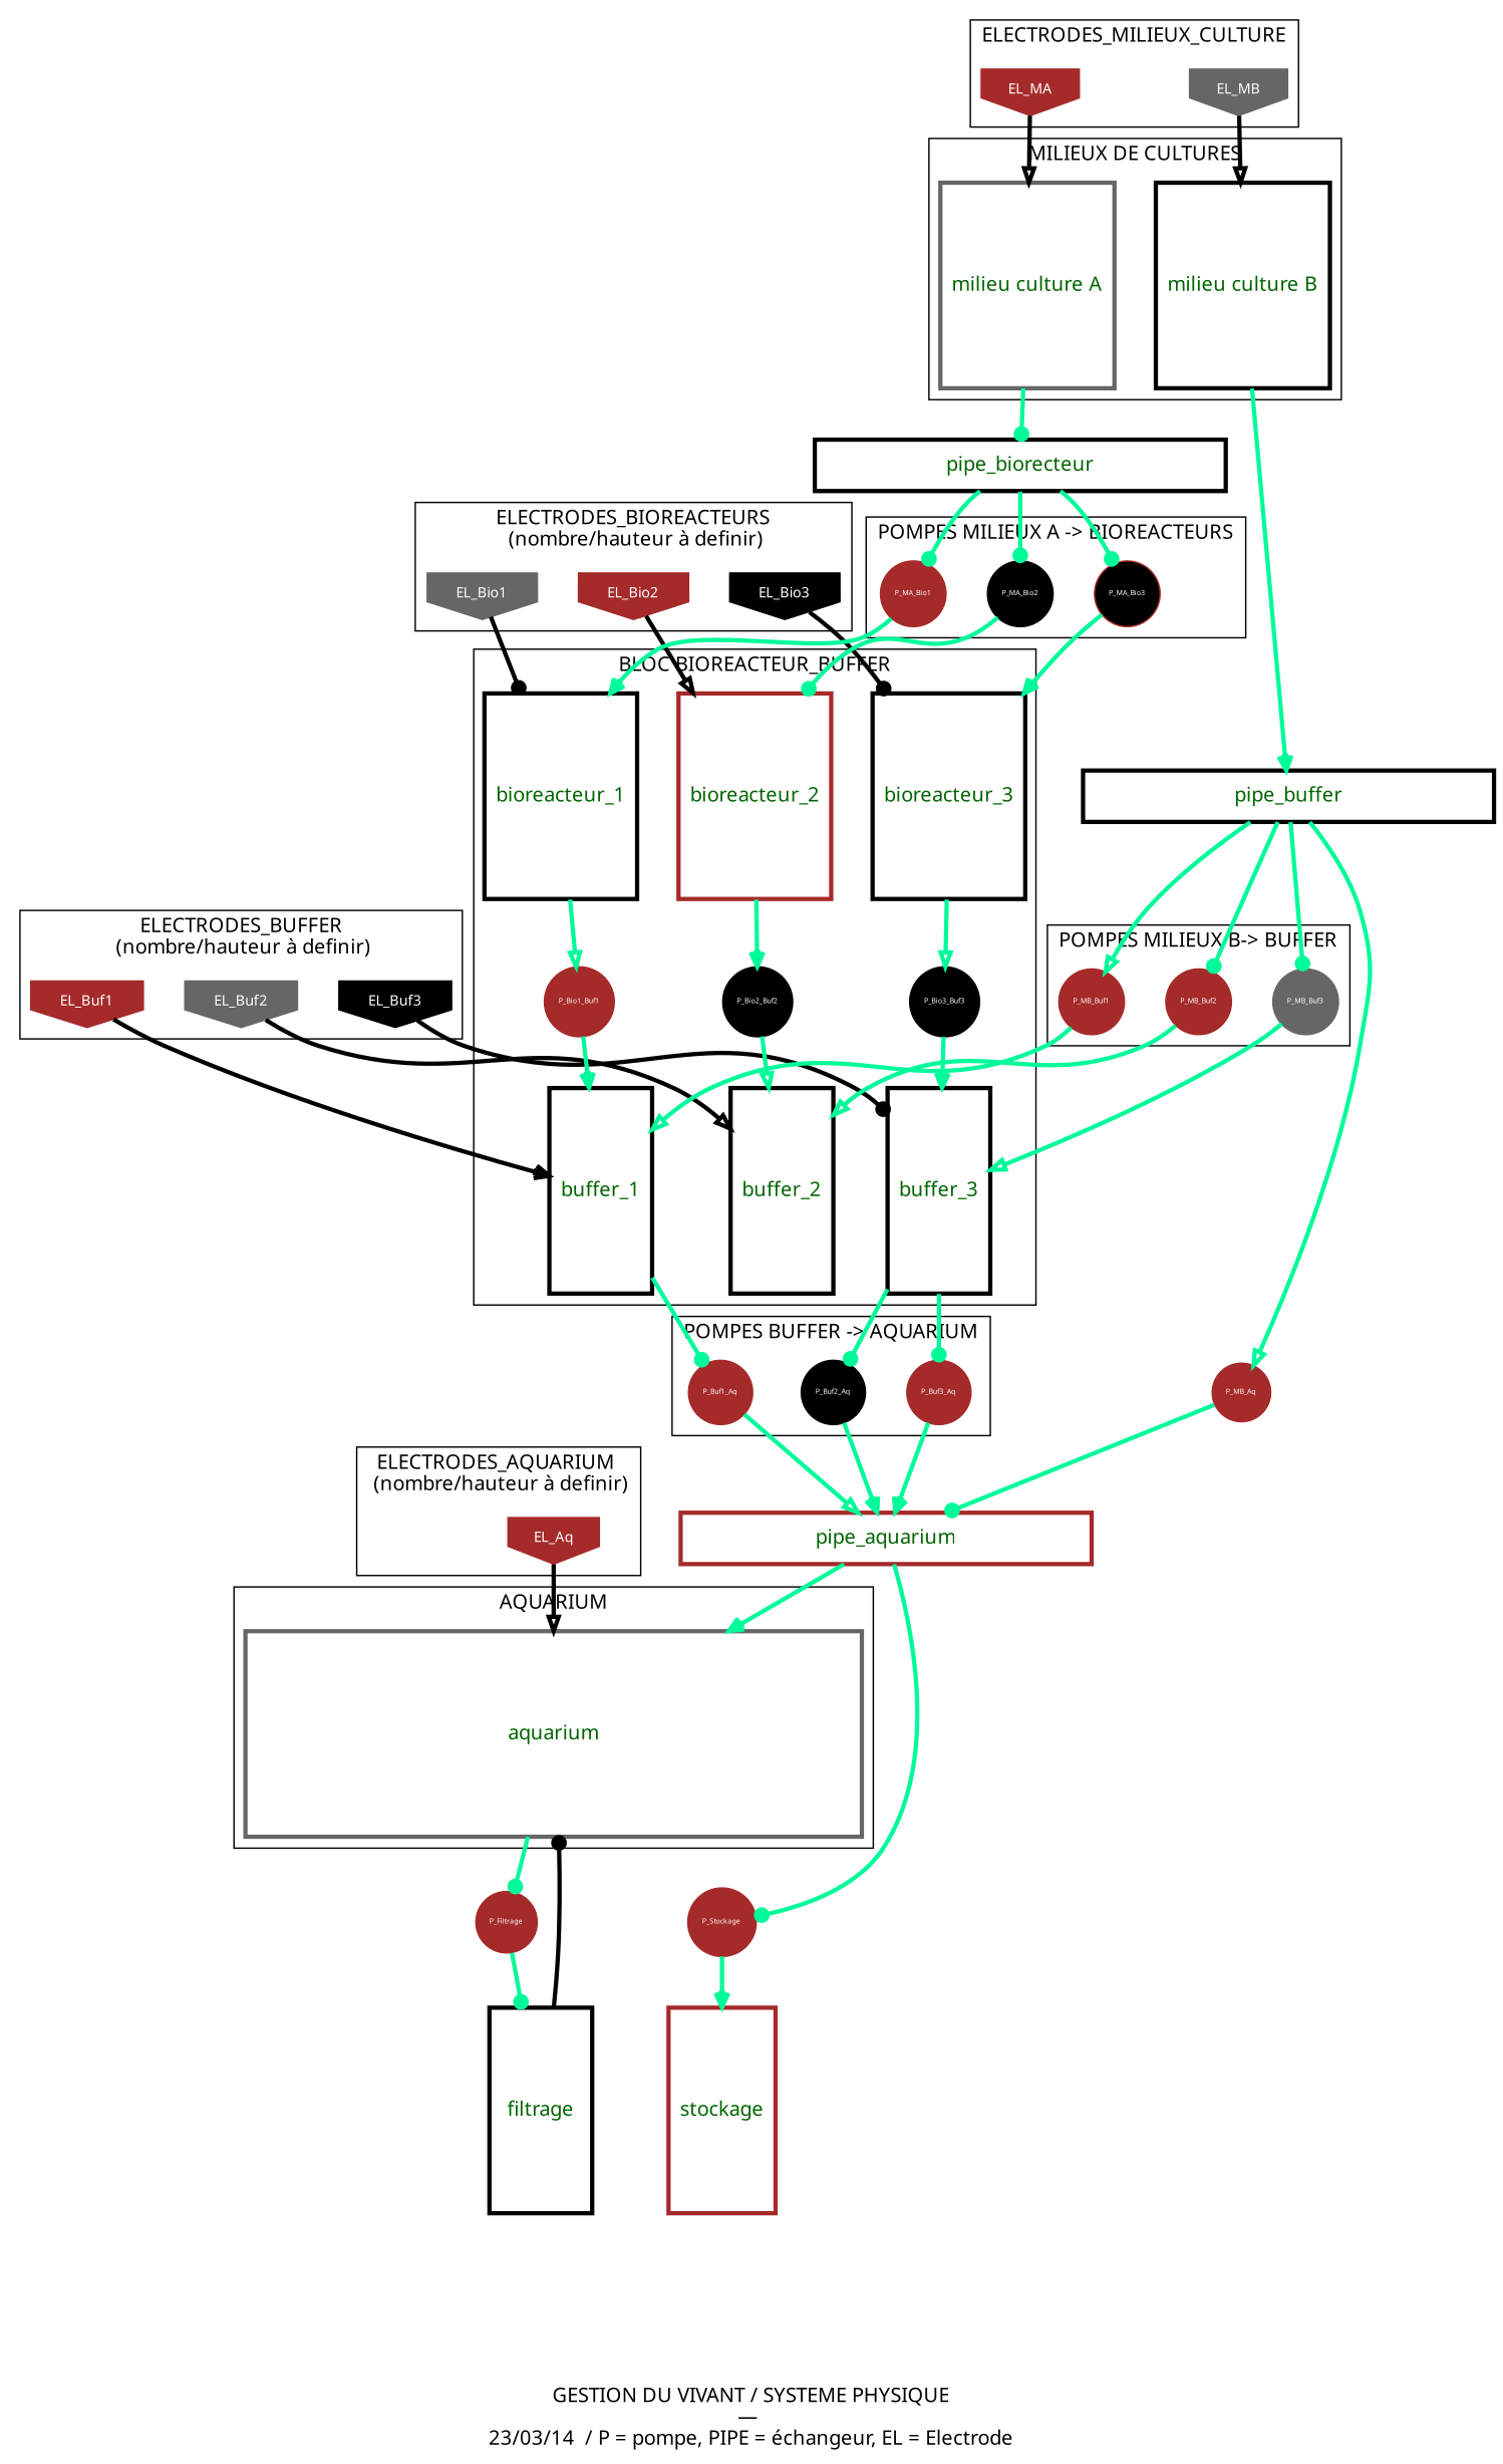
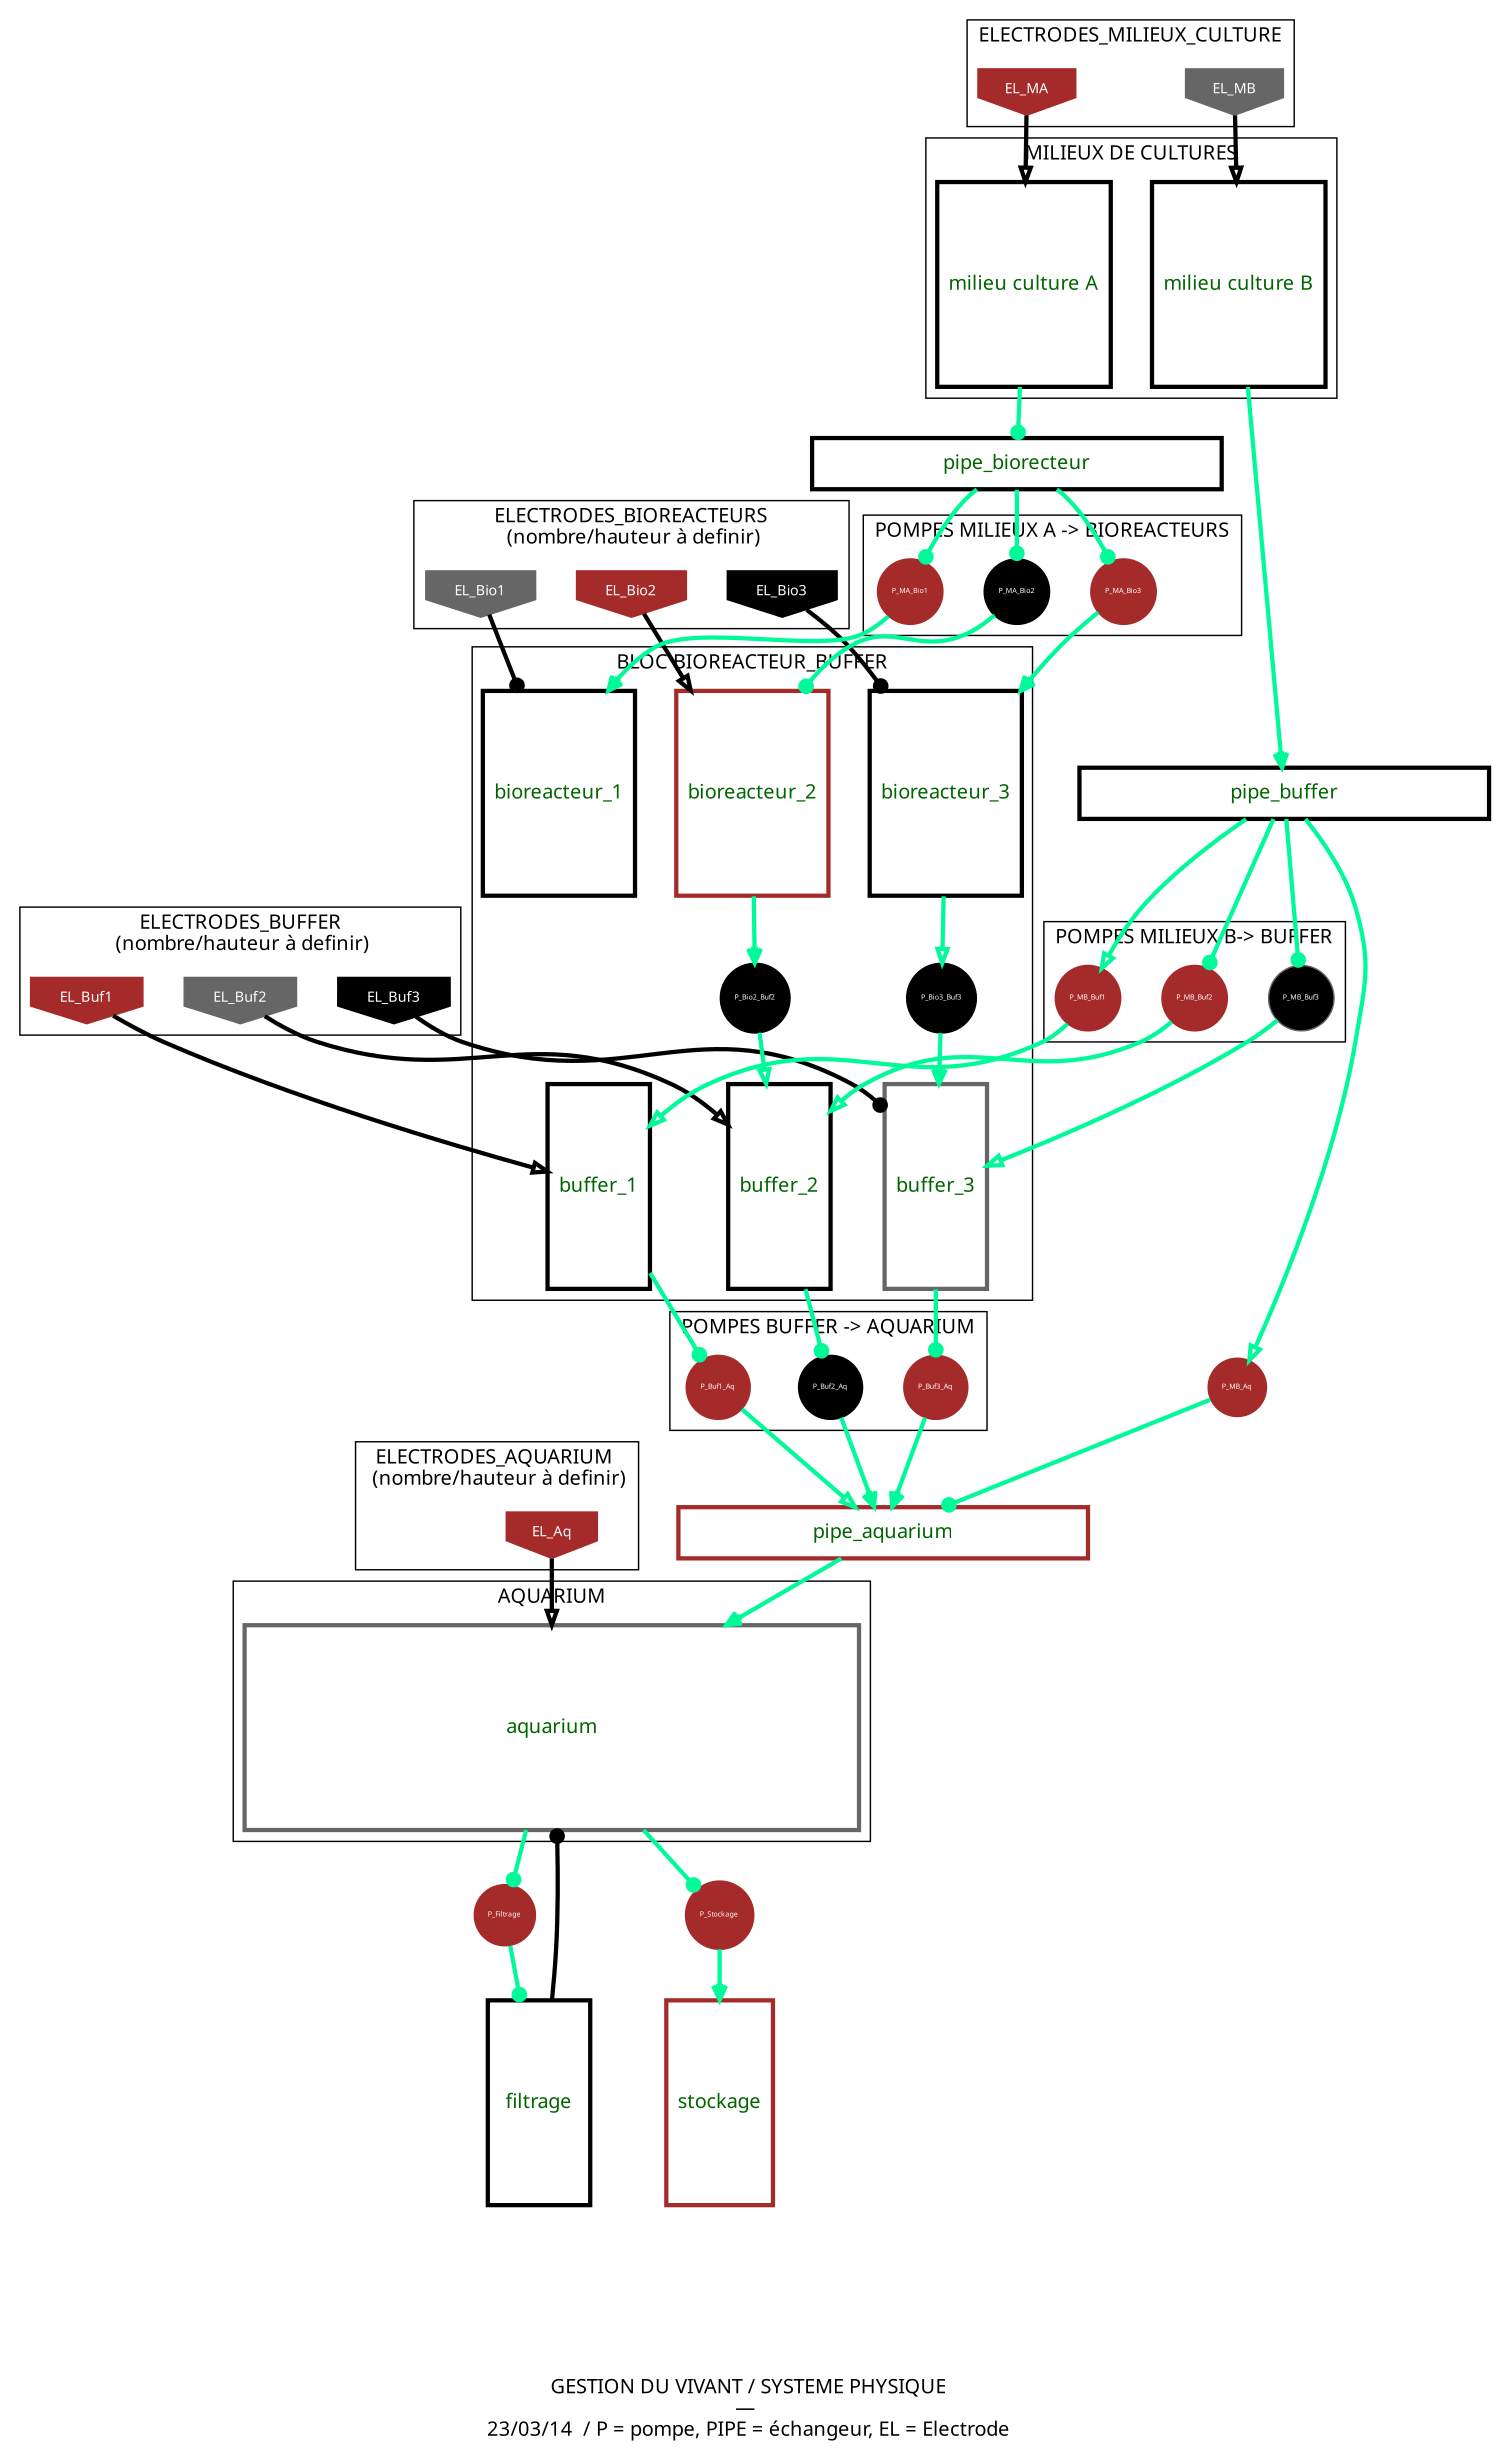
  digraph {
    fontname=myriadpro
    fontsize=14
    label="\n\nGESTION DU VIVANT / SYSTEME PHYSIQUE\n— \n23/03/14  / P = pompe, PIPE = échangeur, EL = Electrode"
    nodesep=.4
    rankdir=TP
    node [color=brown fontcolor=white fontname=myriadpro fontsize=5 shape=circle style=filled]
    edge [arrowhead=dot color=mediumspringgreen fontname=monaco fontsize=10 penwidth=3]
    n1 [color=black fontcolor=darkgreen fontsize=14 height=2 label="milieu culture B" penwidth=3 shape=box width=1 style=""]
-   n2 [color=gray40 fontcolor=darkgreen fontsize=14 height=2 label="milieu culture A" penwidth=3 shape=box width=1 style=""]
+   n2 [color=black fontcolor=darkgreen fontsize=14 height=2 label="milieu culture A" penwidth=3 shape=box width=1 style=""]
    aquarium [color=gray40 fontcolor=darkgreen fontsize=14 height=2 penwidth=3 shape=box width=6 style=""]
    bioreacteur_1 [color=black fontcolor=darkgreen fontsize=14 height=2 penwidth=3 shape=box width=1 style=""]
    bioreacteur_2 [fontcolor=darkgreen fontsize=14 height=2 penwidth=3 shape=box width=1 style=""]
    bioreacteur_3 [color=black fontcolor=darkgreen fontsize=14 height=2 penwidth=3 shape=box width=1 style=""]
    buffer_1 [color=black fontcolor=darkgreen fontsize=14 height=2 penwidth=3 shape=box width=1 style=""]
    buffer_2 [color=black fontcolor=darkgreen fontsize=14 height=2 penwidth=3 shape=box width=1 style=""]
-   buffer_3 [color=black fontcolor=darkgreen fontsize=14 height=2 penwidth=3 shape=box width=1 style=""]
+   buffer_3 [color=gray40 fontcolor=darkgreen fontsize=14 height=2 penwidth=3 shape=box width=1 style=""]
    stockage [fontcolor=darkgreen fontsize=14 height=2 penwidth=3 shape=box width=1 style=""]
    filtrage [color=black fontcolor=darkgreen fontsize=14 height=2 penwidth=3 shape=box width=1 style=""]
    pipe_biorecteur [color=black fontcolor=darkgreen fontsize=14 penwidth=3 shape=box width=4 style=""]
    pipe_buffer [color=black fontcolor=darkgreen fontsize=14 penwidth=3 shape=box width=4 style=""]
    pipe_aquarium [fontcolor=darkgreen fontsize=14 penwidth=3 shape=box width=4 style=""]
    EL_Bio1 [color=gray40 fontsize=10 shape=invhouse]
    EL_Bio2 [fontsize=10 shape=invhouse]
    EL_Bio3 [color=black fontsize=10 shape=invhouse]
    EL_MA [fontsize=10 shape=invhouse]
    EL_MB [color=gray40 fontsize=10 shape=invhouse]
    EL_Buf1 [fontsize=10 shape=invhouse]
    EL_Buf2 [color=gray40 fontsize=10 shape=invhouse]
    EL_Buf3 [color=black fontsize=10 shape=invhouse]
    EL_Aq [fontsize=10 shape=invhouse]
    P_MA_Bio1
    P_MA_Bio2 [color=black]
-   P_MA_Bio3 [fillcolor=black]
+   P_MA_Bio3
    P_MB_Buf1
    P_MB_Buf2
-   P_MB_Buf3 [color=gray40]
+   P_MB_Buf3 [color=gray40 fillcolor=black]
    P_Buf1_Aq
    P_Buf2_Aq [color=black]
    P_Buf3_Aq
-   P_Bio1_Buf1
    P_Bio2_Buf2 [color=black]
    P_Bio3_Buf3 [color=black]
    P_MB_Aq
    P_Filtrage
    P_Stockage
    subgraph sub_1 {
      bioreacteur_1
      bioreacteur_2
      bioreacteur_3
      buffer_1
      buffer_2
      buffer_3
      stockage
      filtrage
      subgraph cluster_2 {
        label="MILIEUX DE CULTURES"
        n1
        n2
      }
      subgraph cluster_3 {
        label=AQUARIUM
        aquarium
      }
    }
    subgraph sub_4 {
      label=CULTURES
      pipe_biorecteur
      pipe_buffer
      pipe_aquarium
    }
    subgraph sub_5 {
      EL_Bio1
      EL_Bio2
      EL_Bio3
      EL_MA
      EL_MB
      EL_Buf1
      EL_Buf2
      EL_Buf3
      EL_Aq
    }
    subgraph cluster_6 {
      label="ELECTRODES_BIOREACTEURS\n (nombre/hauteur à definir)"
      EL_Bio1
      EL_Bio2
      EL_Bio3
    }
    subgraph cluster_7 {
      label=ELECTRODES_MILIEUX_CULTURE
      EL_MA
      EL_MB
    }
    subgraph cluster_8 {
      label="ELECTRODES_BUFFER\n (nombre/hauteur à definir)"
      EL_Buf1
      EL_Buf2
      EL_Buf3
    }
    subgraph cluster_9 {
      label="ELECTRODES_AQUARIUM \n (nombre/hauteur à definir)"
      EL_Aq
    }
    subgraph sub_10 {
      P_MB_Aq
      P_Filtrage
      P_Stockage
      subgraph cluster_11 {
        label="POMPES MILIEUX A -> BIOREACTEURS"
        P_MA_Bio1
        P_MA_Bio2
        P_MA_Bio3
      }
      subgraph cluster_12 {
        label="POMPES MILIEUX B-> BUFFER"
        P_MB_Buf1
        P_MB_Buf2
        P_MB_Buf3
      }
      subgraph cluster_13 {
        label="POMPES BUFFER -> AQUARIUM"
        P_Buf1_Aq
        P_Buf2_Aq
        P_Buf3_Aq
      }
      subgraph cluster_14 {
        label="BLOC BIOREACTEUR_BUFFER"
        bioreacteur_1
        bioreacteur_2
        bioreacteur_3
        buffer_1
        buffer_2
        buffer_3
-       P_Bio1_Buf1
        P_Bio2_Buf2
        P_Bio3_Buf3
      }
    }
    subgraph sub_15 {
      n1
      n2
      aquarium
      bioreacteur_1
      bioreacteur_2
      bioreacteur_3
      buffer_1
      buffer_2
      buffer_3
      stockage
      filtrage
      pipe_biorecteur
      pipe_buffer
      pipe_aquarium
      EL_Bio1
      EL_Bio2
      EL_Bio3
      EL_MA
      EL_MB
      EL_Buf1
      EL_Buf2
      EL_Buf3
      EL_Aq
      P_MA_Bio1
      P_MA_Bio2
      P_MA_Bio3
      P_MB_Buf1
      P_MB_Buf2
      P_MB_Buf3
      P_Buf1_Aq
      P_Buf2_Aq
      P_Buf3_Aq
-     P_Bio1_Buf1
      P_Bio2_Buf2
      P_Bio3_Buf3
      P_MB_Aq
      P_Filtrage
      P_Stockage
    }
    n1 -> pipe_buffer [arrowhead=vee]
    n2 -> pipe_biorecteur
    aquarium -> P_Filtrage
-   pipe_aquarium -> P_Stockage
-   bioreacteur_1 -> P_Bio1_Buf1 [arrowhead=onormal]
+   aquarium -> P_Stockage
    bioreacteur_2 -> P_Bio2_Buf2 [arrowhead=vee]
    bioreacteur_3 -> P_Bio3_Buf3 [arrowhead=onormal]
    buffer_1 -> P_Buf1_Aq
-   buffer_3 -> P_Buf2_Aq
+   buffer_2 -> P_Buf2_Aq
    buffer_3 -> P_Buf3_Aq
    filtrage -> aquarium [color=mediumspringgrey]
    pipe_biorecteur -> P_MA_Bio1
    pipe_biorecteur -> P_MA_Bio2
    pipe_biorecteur -> P_MA_Bio3
    pipe_buffer -> P_MB_Buf1 [arrowhead=onormal]
    pipe_buffer -> P_MB_Buf2
    pipe_buffer -> P_MB_Buf3
    pipe_buffer -> P_MB_Aq [arrowhead=onormal]
    pipe_aquarium -> aquarium [arrowhead=vee]
    EL_Bio1 -> bioreacteur_1 [color=mediumspringgrey]
    EL_Bio2 -> bioreacteur_2 [arrowhead=onormal color=mediumspringgrey]
    EL_Bio3 -> bioreacteur_3 [color=mediumspringgrey]
    EL_MA -> n2 [arrowhead=onormal color=mediumspringgrey]
    EL_MB -> n1 [arrowhead=onormal color=mediumspringgrey]
-   EL_Buf1 -> buffer_1 [arrowhead=vee color=mediumspringgrey]
+   EL_Buf1 -> buffer_1 [arrowhead=onormal color=mediumspringgrey]
    EL_Buf2 -> buffer_2 [arrowhead=onormal color=mediumspringgrey]
    EL_Buf3 -> buffer_3 [color=mediumspringgrey]
    EL_Aq -> aquarium [arrowhead=onormal color=mediumspringgrey]
    P_MA_Bio1 -> bioreacteur_1 [arrowhead=vee]
    P_MA_Bio2 -> bioreacteur_2
    P_MA_Bio3 -> bioreacteur_3 [arrowhead=vee]
    P_MB_Buf1 -> buffer_1 [arrowhead=onormal]
    P_MB_Buf2 -> buffer_2 [arrowhead=onormal]
    P_MB_Buf3 -> buffer_3 [arrowhead=onormal]
    P_Buf1_Aq -> pipe_aquarium [arrowhead=onormal]
    P_Buf2_Aq -> pipe_aquarium [arrowhead=vee]
    P_Buf3_Aq -> pipe_aquarium [arrowhead=vee]
-   P_Bio1_Buf1 -> buffer_1 [arrowhead=vee]
    P_Bio2_Buf2 -> buffer_2 [arrowhead=onormal]
    P_Bio3_Buf3 -> buffer_3 [arrowhead=vee]
    P_MB_Aq -> pipe_aquarium
    P_Filtrage -> filtrage
    P_Stockage -> stockage [arrowhead=vee]
  }
